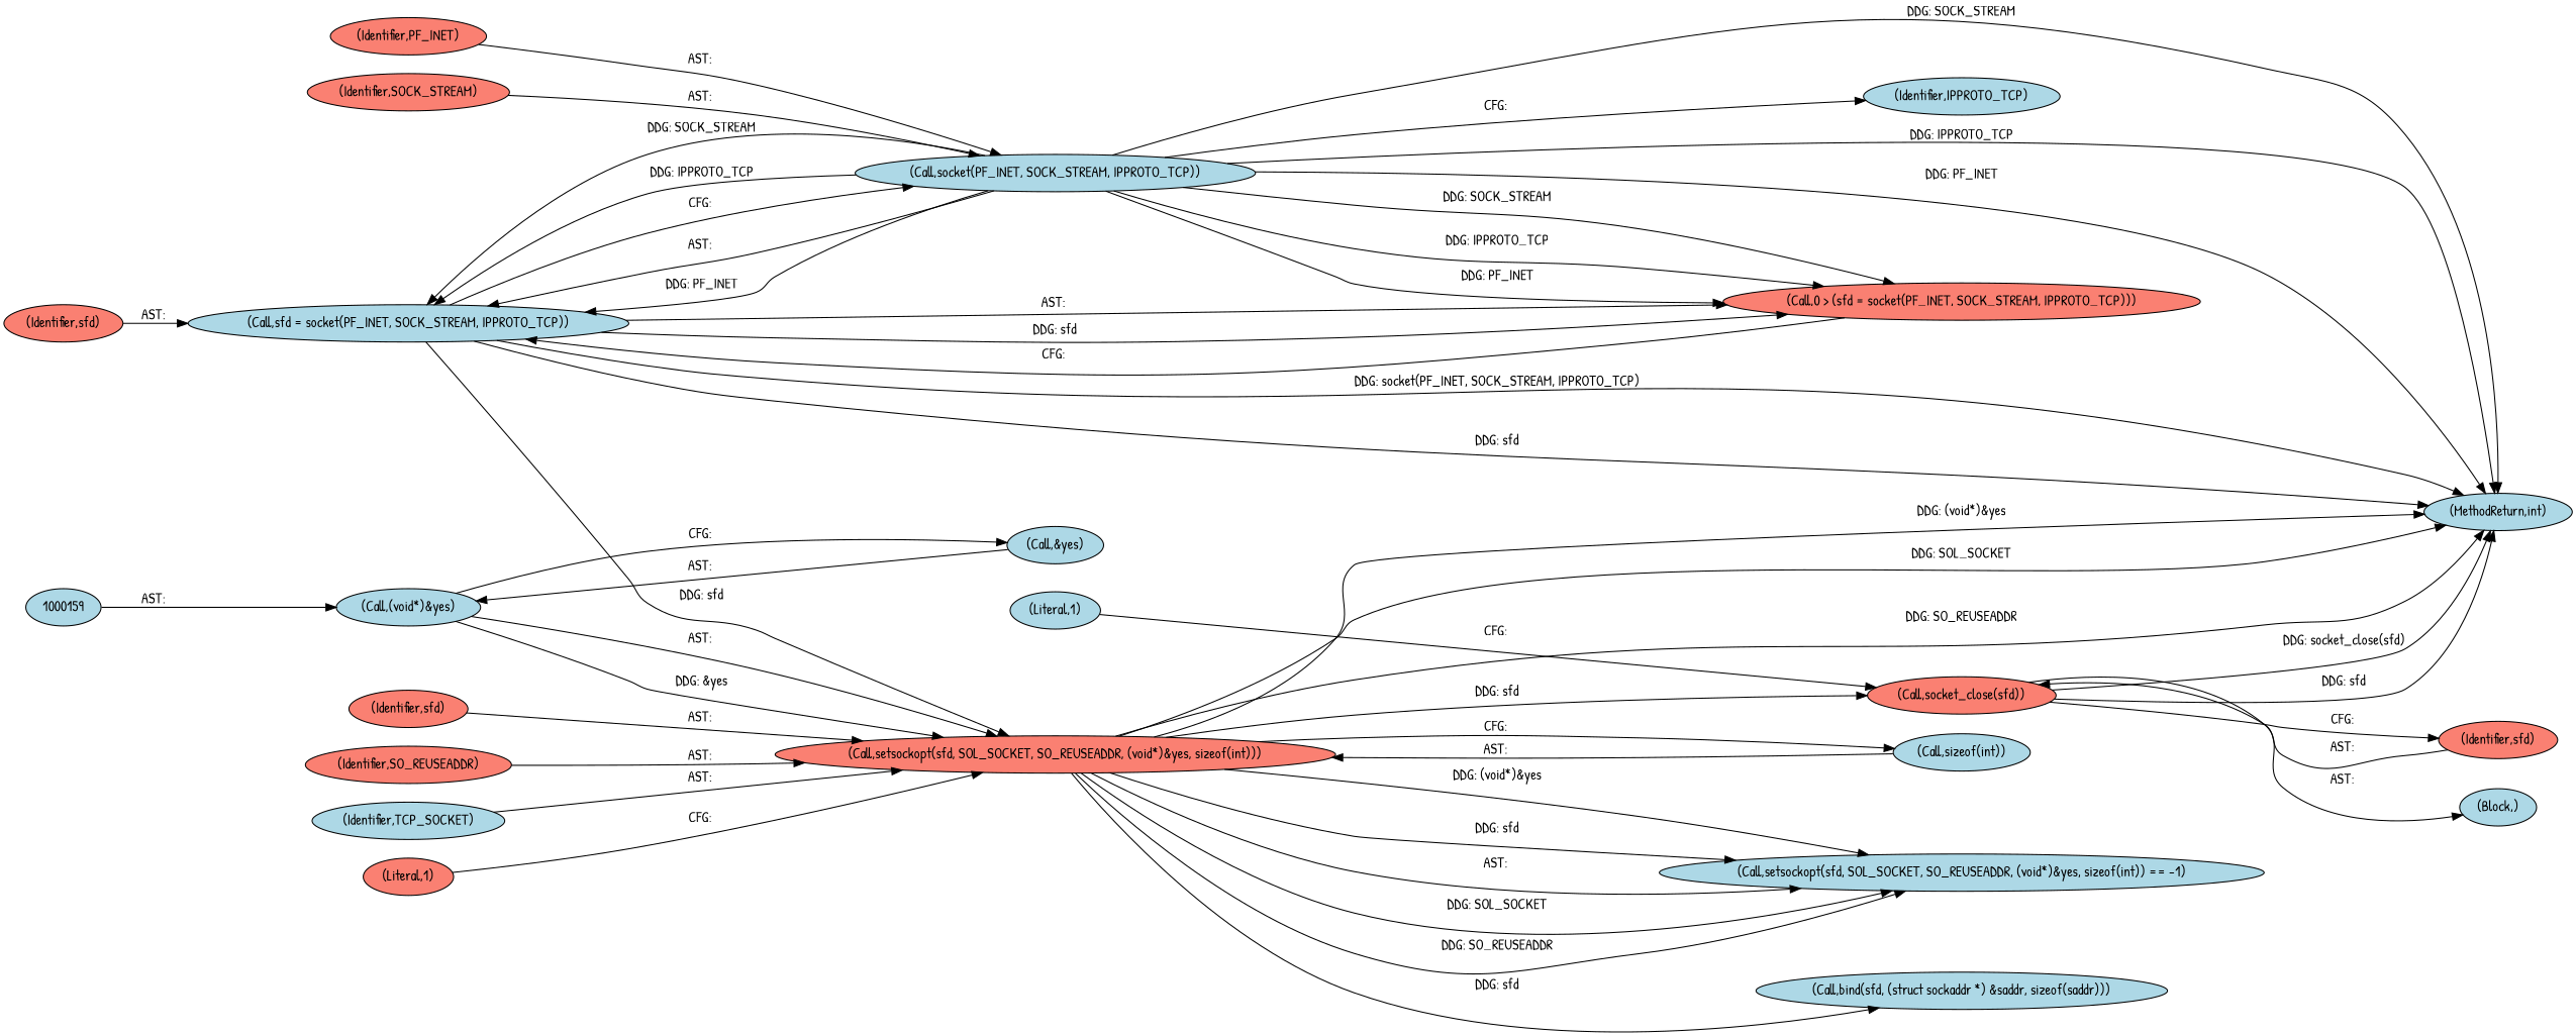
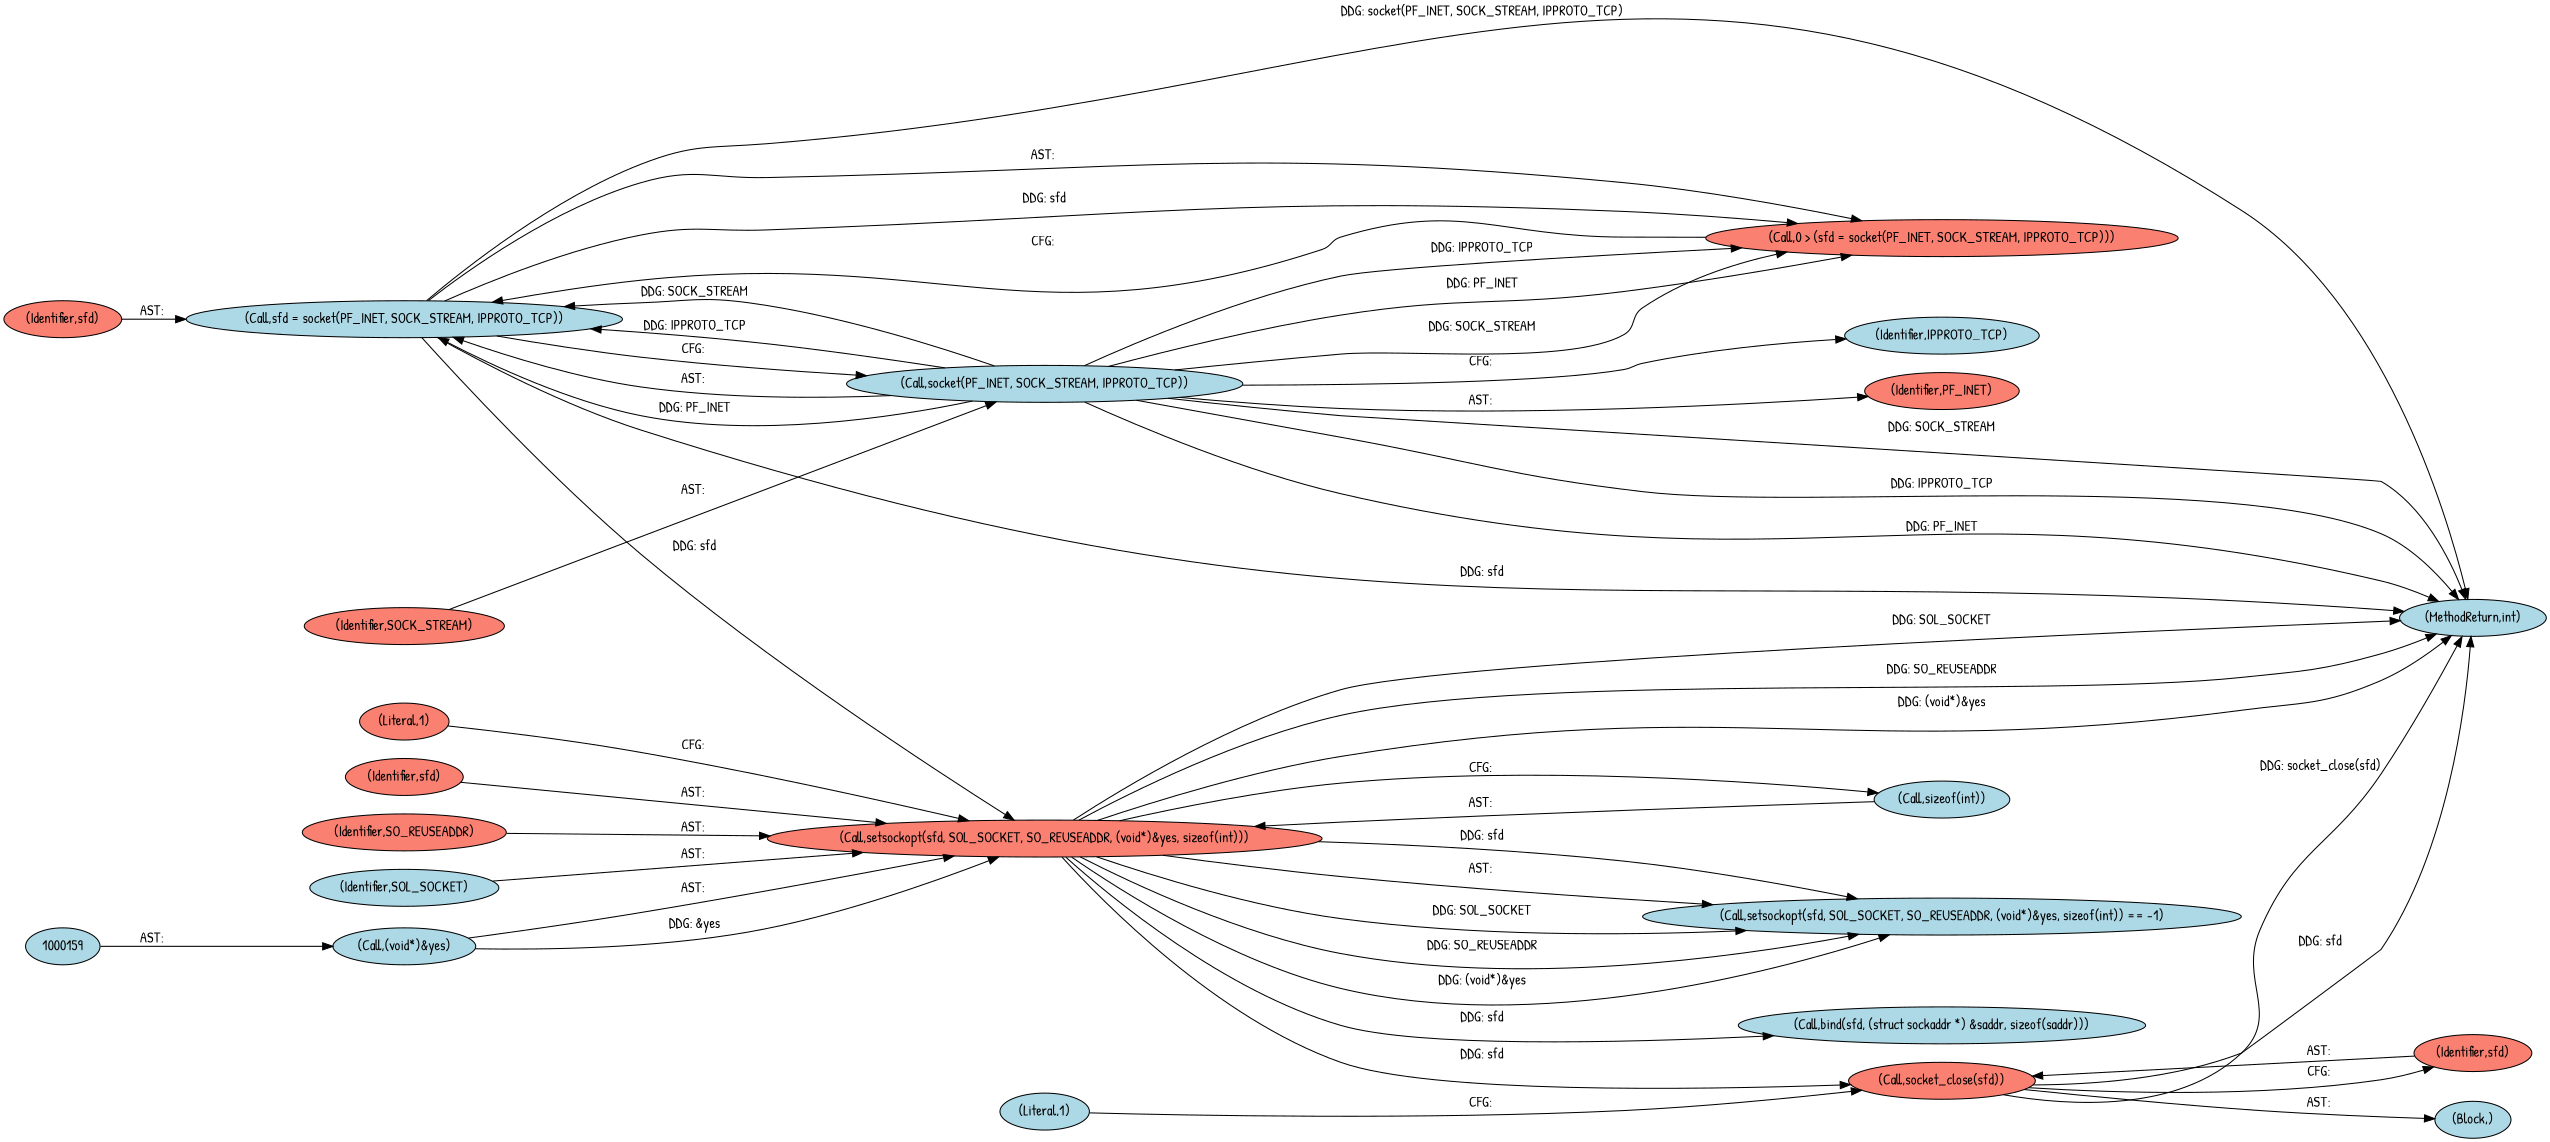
  digraph {
    fontname="Patrick Hand"
    rankdir=LR
    node [fillcolor=lightblue fontname="Patrick Hand" style=filled]
    edge [fontname="Patrick Hand"]
    n1 [fillcolor=salmon label="(Call,socket_close(sfd))"]
    n2 [fillcolor=salmon label="(Identifier,sfd)"]
    n3 [label="(Block,)"]
    n4 [label="(MethodReturn,int)"]
    n5 [fillcolor=salmon label="(Call,setsockopt(sfd, SOL_SOCKET, SO_REUSEADDR, (void*)&yes, sizeof(int)))"]
    n6 [label="(Call,sizeof(int))"]
    n7 [label="(Call,setsockopt(sfd, SOL_SOCKET, SO_REUSEADDR, (void*)&yes, sizeof(int)) == -1)"]
    n8 [label="(Call,bind(sfd, (struct sockaddr *) &saddr, sizeof(saddr)))"]
    n9 [label="(Call,sfd = socket(PF_INET, SOCK_STREAM, IPPROTO_TCP))"]
    n10 [label="(Call,socket(PF_INET, SOCK_STREAM, IPPROTO_TCP))"]
    n11 [fillcolor=salmon label="(Call,0 > (sfd = socket(PF_INET, SOCK_STREAM, IPPROTO_TCP)))"]
    n12 [label="(Identifier,IPPROTO_TCP)"]
    n13 [label="(Call,(void*)&yes)"]
-   n14 [label="(Call,&yes)"]
    n15 [fillcolor=salmon label="(Literal,1)"]
    n16 [fillcolor=salmon label="(Identifier,PF_INET)"]
    n17 [fillcolor=salmon label="(Identifier,sfd)"]
    n18 [fillcolor=salmon label="(Identifier,SO_REUSEADDR)"]
    n19 [label="(Literal,1)"]
-   n20 [label="(Identifier,TCP_SOCKET)"]
+   n20 [label="(Identifier,SOL_SOCKET)"]
    n21 [fillcolor=salmon label="(Identifier,sfd)"]
    n22 [fillcolor=salmon label="(Identifier,SOCK_STREAM)"]
    1000159
    n1 -> n2 [label="CFG: "]
    n1 -> n3 [label="AST: "]
    n1 -> n4 [label="DDG: socket_close(sfd)"]
    n1 -> n4 [label="DDG: sfd"]
    n2 -> n1 [label="AST: "]
    n5 -> n1 [label="DDG: sfd"]
    n5 -> n4 [label="DDG: SO_REUSEADDR"]
    n5 -> n4 [label="DDG: (void*)&yes"]
    n5 -> n4 [label="DDG: SOL_SOCKET"]
    n5 -> n6 [label="CFG: "]
    n5 -> n7 [label="AST: "]
    n5 -> n7 [label="DDG: SOL_SOCKET"]
    n5 -> n7 [label="DDG: SO_REUSEADDR"]
    n5 -> n7 [label="DDG: (void*)&yes"]
    n5 -> n7 [label="DDG: sfd"]
    n5 -> n8 [label="DDG: sfd"]
    n6 -> n5 [label="AST: "]
    n9 -> n4 [label="DDG: socket(PF_INET, SOCK_STREAM, IPPROTO_TCP)"]
    n9 -> n4 [label="DDG: sfd"]
    n9 -> n5 [label="DDG: sfd"]
    n9 -> n10 [label="CFG: "]
    n9 -> n11 [label="AST: "]
    n9 -> n11 [label="DDG: sfd"]
    n10 -> n4 [label="DDG: SOCK_STREAM"]
    n10 -> n4 [label="DDG: IPPROTO_TCP"]
    n10 -> n4 [label="DDG: PF_INET"]
    n10 -> n9 [label="AST: "]
    n10 -> n9 [label="DDG: PF_INET"]
    n10 -> n9 [label="DDG: SOCK_STREAM"]
    n10 -> n9 [label="DDG: IPPROTO_TCP"]
    n10 -> n11 [label="DDG: PF_INET"]
    n10 -> n11 [label="DDG: SOCK_STREAM"]
    n10 -> n11 [label="DDG: IPPROTO_TCP"]
    n10 -> n12 [label="CFG: "]
    n11 -> n9 [label="CFG: "]
    n13 -> n5 [label="AST: "]
    n13 -> n5 [label="DDG: &yes"]
-   n13 -> n14 [label="CFG: "]
-   n14 -> n13 [label="AST: "]
    n15 -> n5 [label="CFG: "]
-   n16 -> n10 [label="AST: "]
+   n10 -> n16 [label="AST: "]
    n17 -> n5 [label="AST: "]
    n18 -> n5 [label="AST: "]
    n19 -> n1 [label="CFG: "]
    n20 -> n5 [label="AST: "]
    n21 -> n9 [label="AST: "]
    n22 -> n10 [label="AST: "]
    1000159 -> n13 [label="AST: "]
  }
